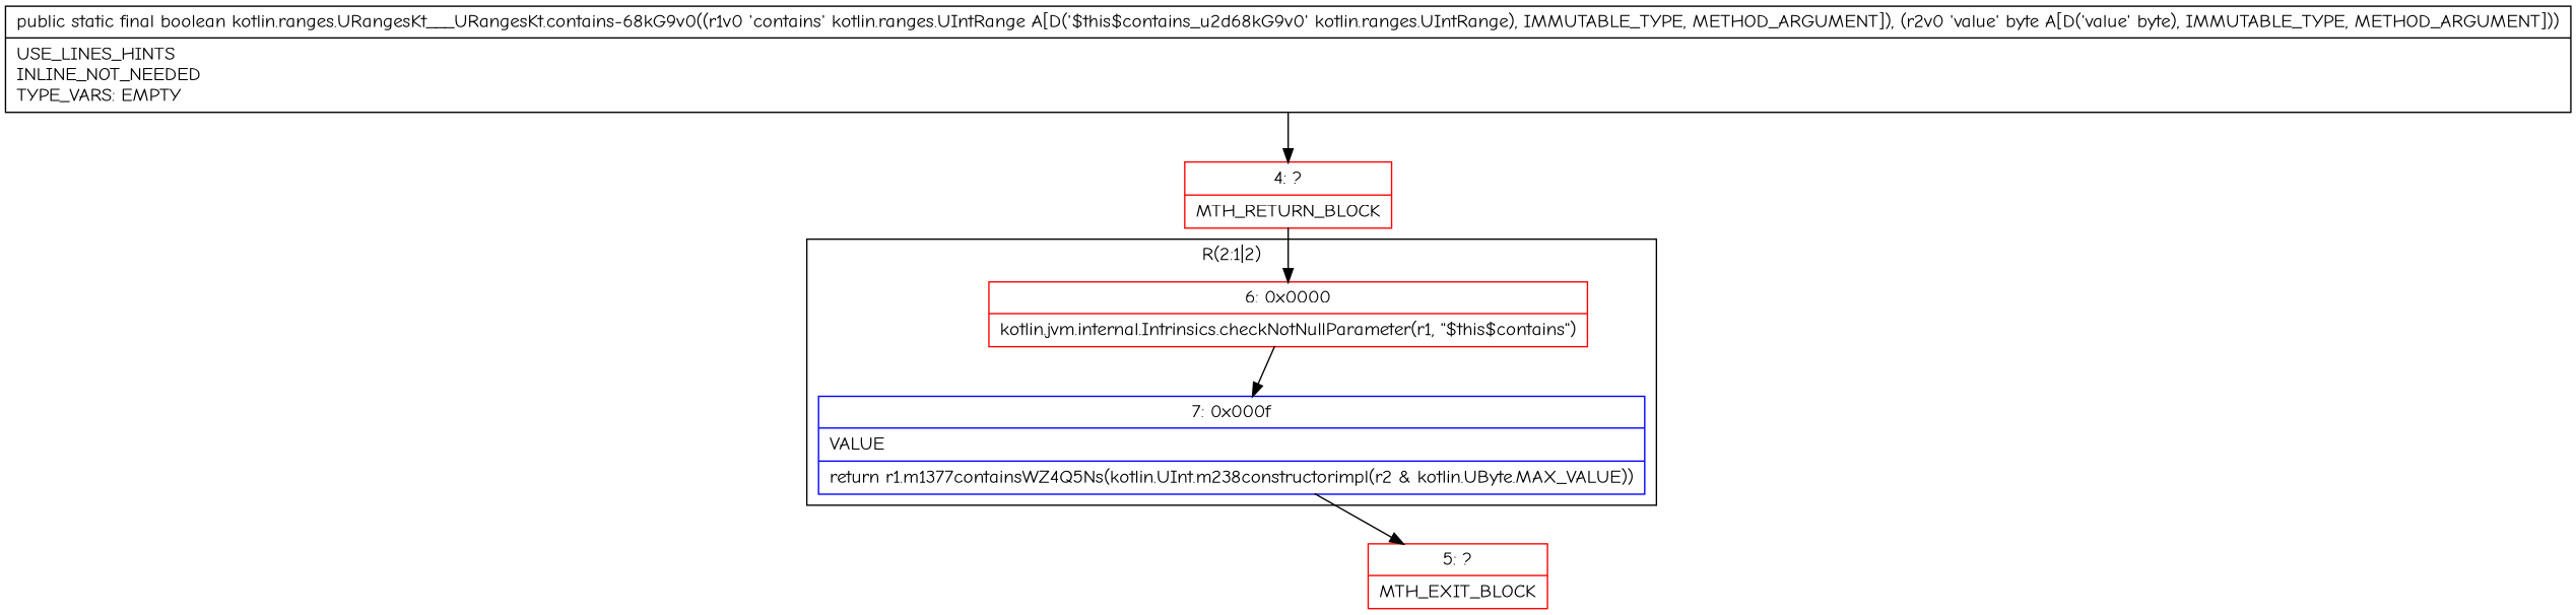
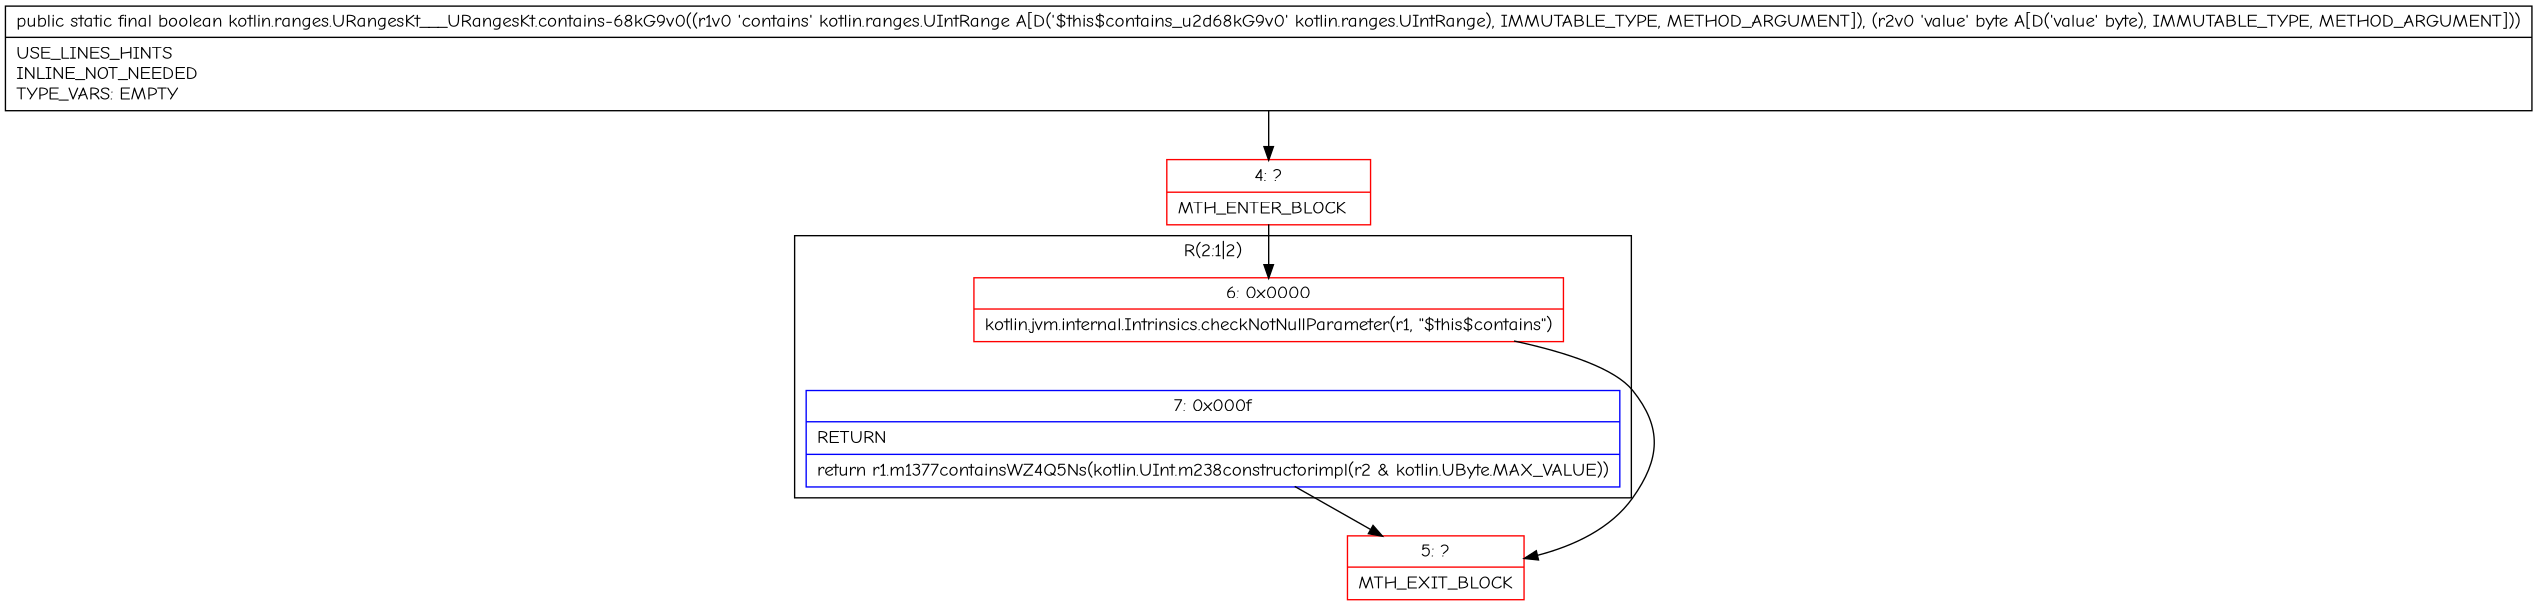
  digraph {
    fontname="Comic Neue"
    node [color=red fontname="Comic Neue" shape=record]
    edge [fontname="Comic Neue"]
    n1 [label="{6\:\ 0x0000|kotlin.jvm.internal.Intrinsics.checkNotNullParameter(r1, \"$this$contains\")\l}"]
-   n2 [color=blue label="{7\:\ 0x000f|VALUE\l|return r1.m1377containsWZ4Q5Ns(kotlin.UInt.m238constructorimpl(r2 & kotlin.UByte.MAX_VALUE))\l}"]
+   n2 [color=blue label="{7\:\ 0x000f|RETURN\l|return r1.m1377containsWZ4Q5Ns(kotlin.UInt.m238constructorimpl(r2 & kotlin.UByte.MAX_VALUE))\l}"]
    n3 [label="{5\:\ ?|MTH_EXIT_BLOCK\l}"]
-   n4 [label="{4\:\ ?|MTH_RETURN_BLOCK\l}"]
+   n4 [label="{4\:\ ?|MTH_ENTER_BLOCK\l}"]
    n5 [label="{public static final boolean kotlin.ranges.URangesKt___URangesKt.contains\-68kG9v0((r1v0 'contains' kotlin.ranges.UIntRange A[D('$this$contains_u2d68kG9v0' kotlin.ranges.UIntRange), IMMUTABLE_TYPE, METHOD_ARGUMENT]), (r2v0 'value' byte A[D('value' byte), IMMUTABLE_TYPE, METHOD_ARGUMENT]))  | USE_LINES_HINTS\lINLINE_NOT_NEEDED\lTYPE_VARS: EMPTY\l}" color=""]
    subgraph cluster_1 {
      label="R(2:1|2)"
      n1
      n2
    }
-   n1 -> n2
+   n1 -> n3
    n2 -> n3
    n4 -> n1
    n5 -> n4
  }
